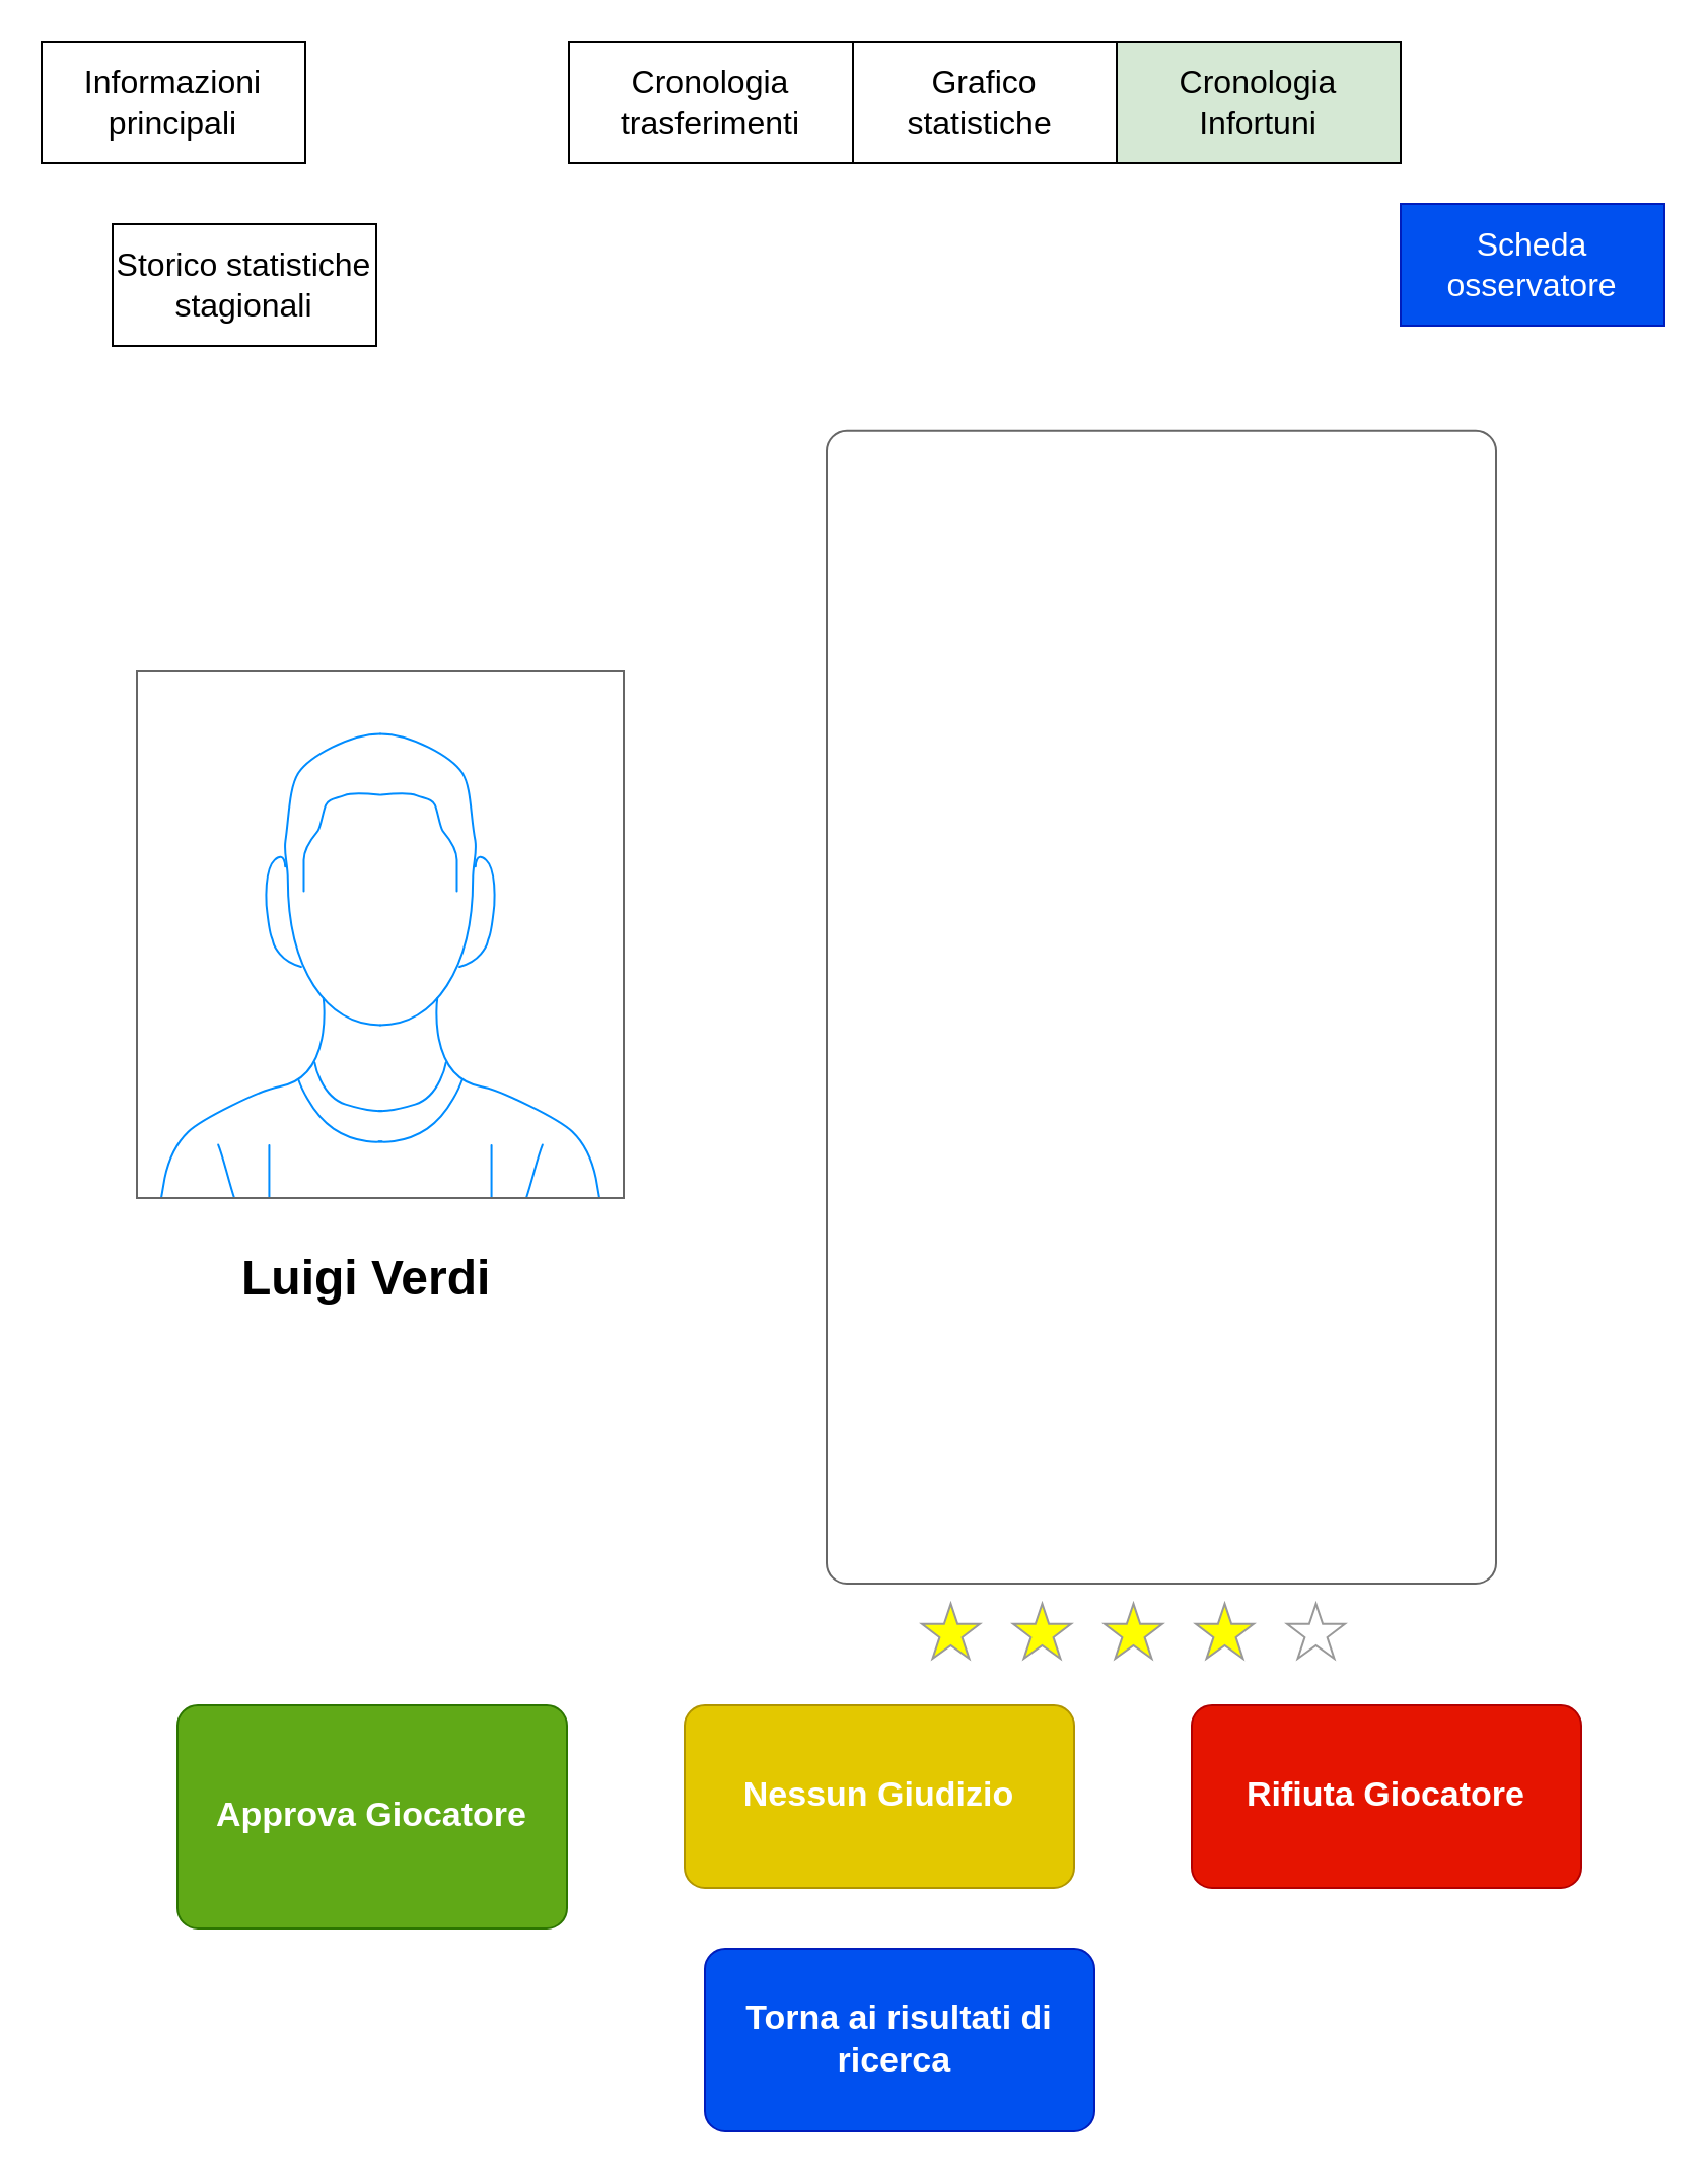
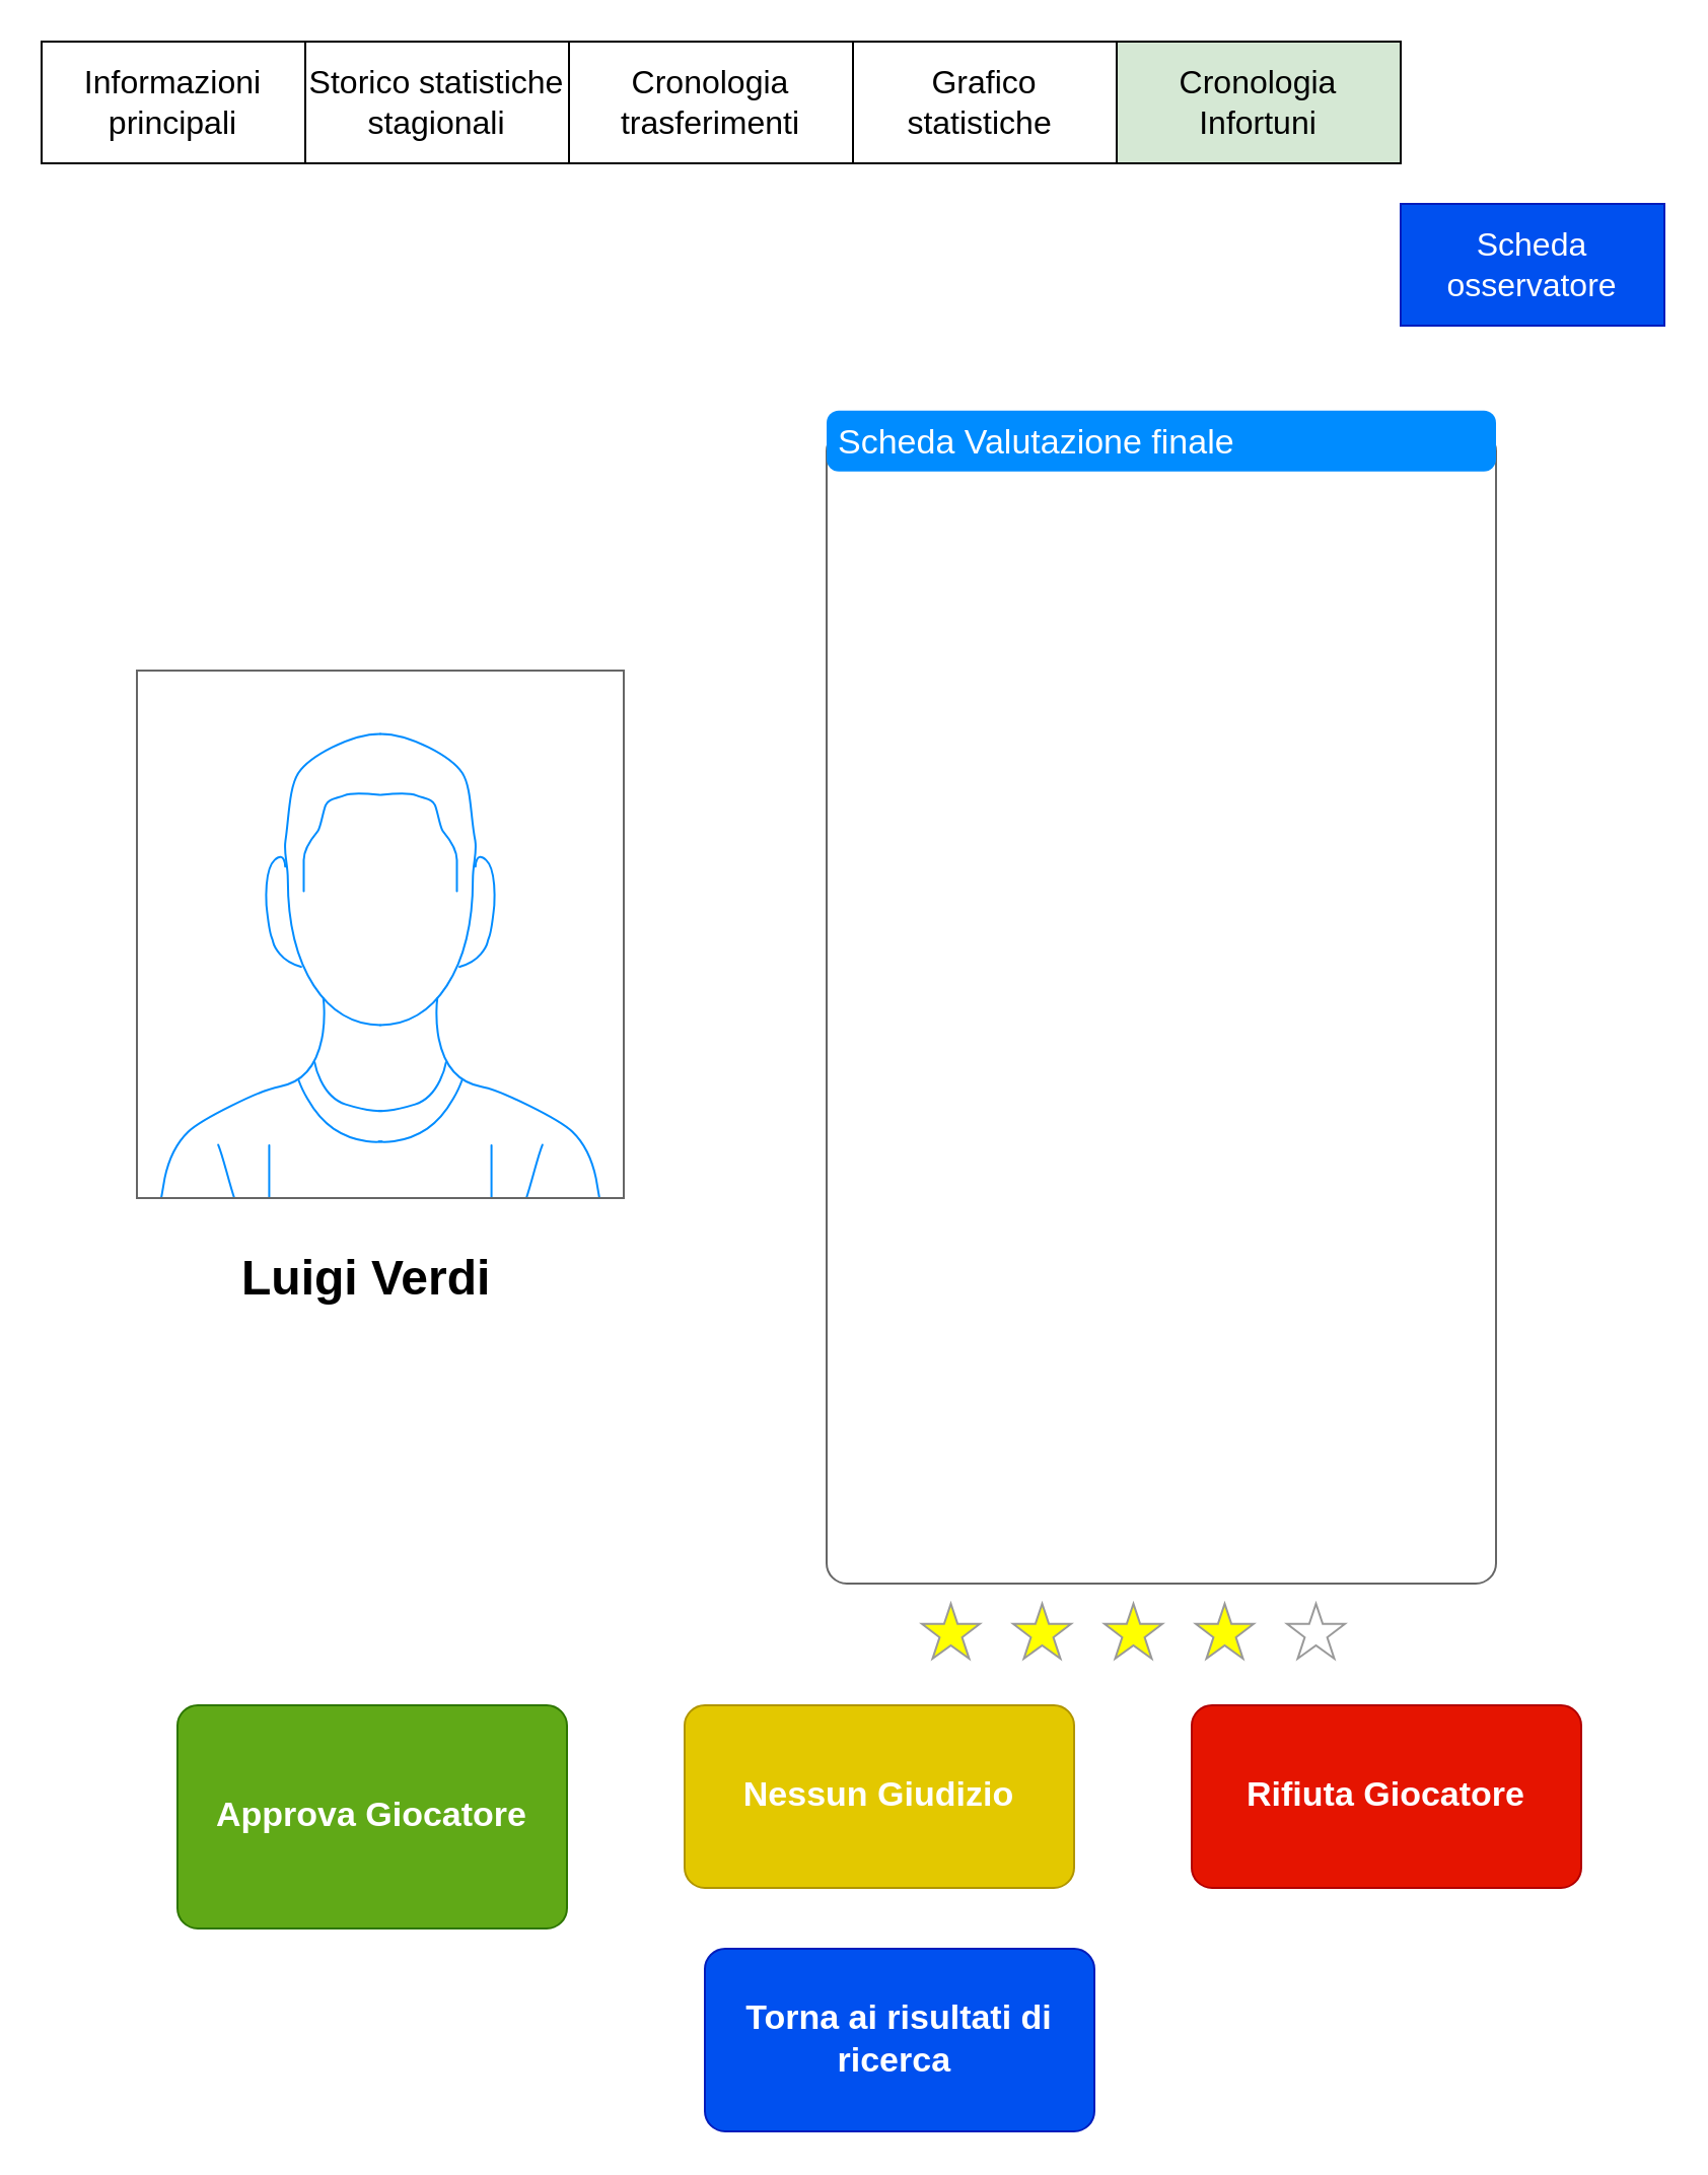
  <mxCell id="0" />
  <mxCell id="1" parent="0" />
  <mxCell id="2" value="" style="verticalLabelPosition=bottom;shadow=0;dashed=0;align=center;html=1;verticalAlign=top;strokeWidth=1;shape=mxgraph.mockup.containers.userMale;strokeColor=#666666;strokeColor2=#008cff;" parent="1" vertex="1"><mxGeometry x="67" y="330" width="240" height="260" as="geometry" /></mxCell>
  <mxCell id="3" value="&lt;font style=&quot;font-size: 24px&quot;&gt;&lt;b&gt;Luigi Verdi&lt;/b&gt;&lt;/font&gt;" style="text;html=1;align=left;verticalAlign=middle;resizable=0;points=[];autosize=1;" parent="1" vertex="1"><mxGeometry x="117" y="620" width="140" height="20" as="geometry" /></mxCell>
  <mxCell id="4" value="&lt;font size=&quot;3&quot;&gt;Informazioni principali&lt;/font&gt;" style="rounded=0;whiteSpace=wrap;html=1;align=center;" parent="1" vertex="1"><mxGeometry x="20" y="20" width="130" height="60" as="geometry" /></mxCell>
- <mxCell id="5" value="&lt;font size=&quot;3&quot;&gt;Storico statistiche stagionali&lt;/font&gt;" style="rounded=0;whiteSpace=wrap;html=1;align=center;" parent="1" vertex="1"><mxGeometry x="55" y="110" width="130" height="60" as="geometry" /></mxCell>
+ <mxCell id="5" value="&lt;font size=&quot;3&quot;&gt;Storico statistiche stagionali&lt;/font&gt;" style="rounded=0;whiteSpace=wrap;html=1;align=center;" parent="1" vertex="1"><mxGeometry x="150" y="20" width="130" height="60" as="geometry" /></mxCell>
  <mxCell id="6" value="&lt;font size=&quot;3&quot;&gt;Cronologia trasferimenti&lt;/font&gt;" style="rounded=0;whiteSpace=wrap;html=1;align=center;" parent="1" vertex="1"><mxGeometry x="280" y="20" width="140" height="60" as="geometry" /></mxCell>
  <mxCell id="7" value="&lt;font size=&quot;3&quot;&gt;Grafico statistiche&amp;nbsp;&lt;/font&gt;" style="rounded=0;whiteSpace=wrap;html=1;align=center;" parent="1" vertex="1"><mxGeometry x="420" y="20" width="130" height="60" as="geometry" /></mxCell>
  <mxCell id="8" value="Approva Giocatore" style="strokeWidth=1;shadow=0;dashed=0;align=center;html=1;shape=mxgraph.mockup.buttons.button;strokeColor=#2D7600;mainText=;buttonStyle=round;fontSize=17;fontStyle=1;fillColor=#60a917;whiteSpace=wrap;fontColor=#ffffff;" parent="1" vertex="1"><mxGeometry x="87" y="840" width="192" height="110" as="geometry" /></mxCell>
  <mxCell id="9" value="Torna ai risultati di ricerca&amp;nbsp;" style="strokeWidth=1;shadow=0;dashed=0;align=center;html=1;shape=mxgraph.mockup.buttons.button;strokeColor=#001DBC;mainText=;buttonStyle=round;fontSize=17;fontStyle=1;fillColor=#0050ef;whiteSpace=wrap;fontColor=#ffffff;" parent="1" vertex="1"><mxGeometry x="347" y="960" width="192" height="90" as="geometry" /></mxCell>
  <mxCell id="10" value="&lt;font size=&quot;3&quot;&gt;Scheda osservatore&lt;/font&gt;" style="rounded=0;whiteSpace=wrap;html=1;fillColor=#0050ef;strokeColor=#001DBC;fontColor=#ffffff;" parent="1" vertex="1"><mxGeometry x="690" y="100" width="130" height="60" as="geometry" /></mxCell>
  <mxCell id="11" value="" style="shape=mxgraph.mockup.containers.marginRect;rectMarginTop=10;strokeColor=#666666;strokeWidth=1;dashed=0;rounded=1;arcSize=5;recursiveResize=0;" parent="1" vertex="1"><mxGeometry x="407" y="201.88" width="330" height="578.12" as="geometry" /></mxCell>
+ <mxCell id="12" value="Scheda Valutazione finale" style="shape=rect;strokeColor=none;fillColor=#008cff;strokeWidth=1;dashed=0;rounded=1;arcSize=20;fontColor=#ffffff;fontSize=17;spacing=2;spacingTop=-2;align=left;autosize=1;spacingLeft=4;resizeWidth=0;resizeHeight=0;perimeter=none;" parent="11" vertex="1"><mxGeometry width="330" height="30" as="geometry" /></mxCell>
  <mxCell id="13" value="" style="verticalLabelPosition=bottom;shadow=0;dashed=0;align=center;html=1;verticalAlign=top;strokeWidth=1;shape=mxgraph.mockup.misc.rating;strokeColor=#999999;fillColor=#ffff00;emptyFillColor=#ffffff;grade=4;ratingScale=5;ratingStyle=star;" parent="1" vertex="1"><mxGeometry x="454" y="790" width="225" height="30" as="geometry" /></mxCell>
  <mxCell id="14" value="Rifiuta Giocatore" style="strokeWidth=1;shadow=0;dashed=0;align=center;html=1;shape=mxgraph.mockup.buttons.button;strokeColor=#B20000;mainText=;buttonStyle=round;fontSize=17;fontStyle=1;fillColor=#e51400;whiteSpace=wrap;fontColor=#ffffff;" parent="1" vertex="1"><mxGeometry x="587" y="840" width="192" height="90" as="geometry" /></mxCell>
  <mxCell id="15" value="Nessun Giudizio" style="strokeWidth=1;shadow=0;dashed=0;align=center;html=1;shape=mxgraph.mockup.buttons.button;strokeColor=#B09500;mainText=;buttonStyle=round;fontSize=17;fontStyle=1;fillColor=#e3c800;whiteSpace=wrap;fontColor=#ffffff;" parent="1" vertex="1"><mxGeometry x="337" y="840" width="192" height="90" as="geometry" /></mxCell>
  <mxCell id="16" value="&lt;font size=&quot;3&quot;&gt;Cronologia Infortuni&lt;/font&gt;" style="rounded=0;whiteSpace=wrap;html=1;align=center;fillColor=#d5e8d4;" vertex="1" parent="1"><mxGeometry x="550" y="20" width="140" height="60" as="geometry" /></mxCell>
